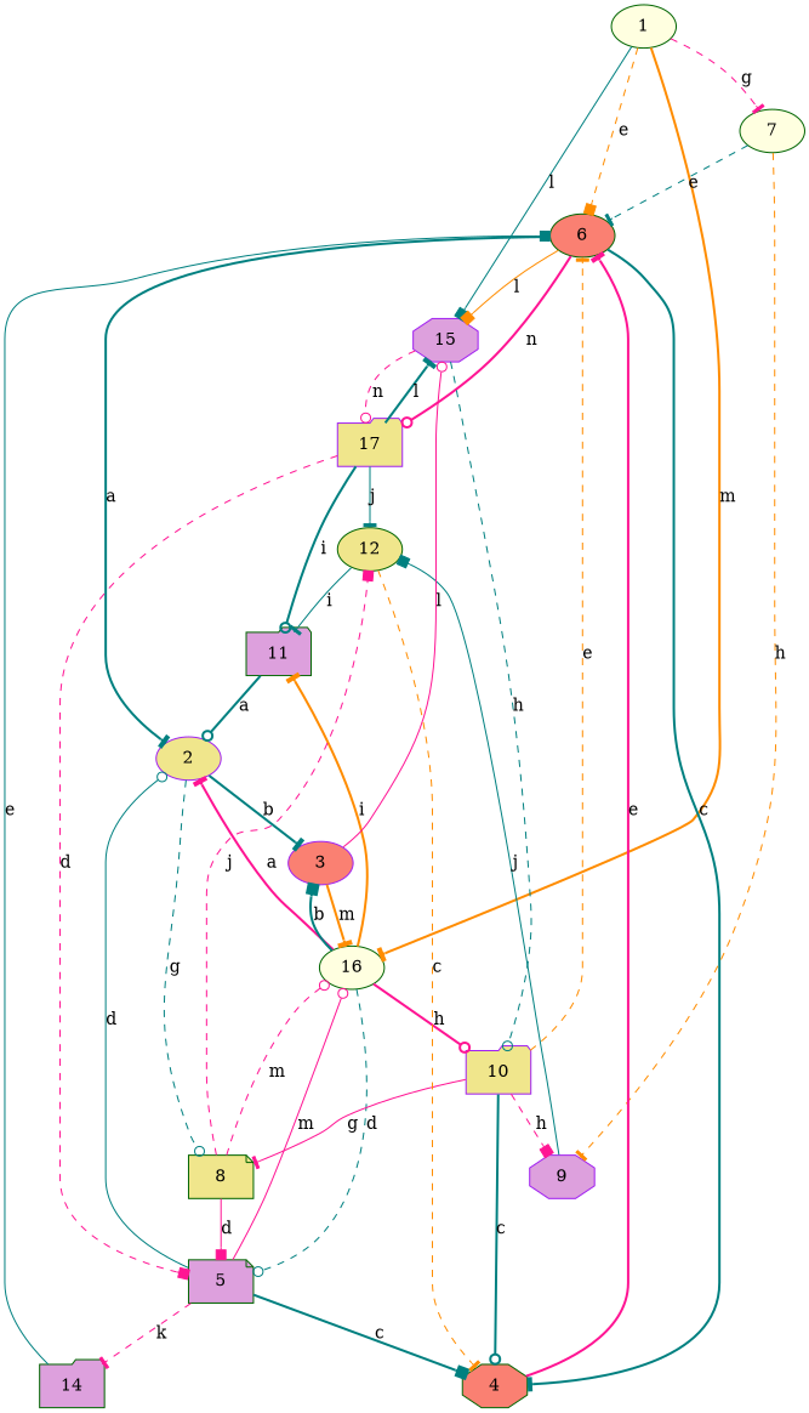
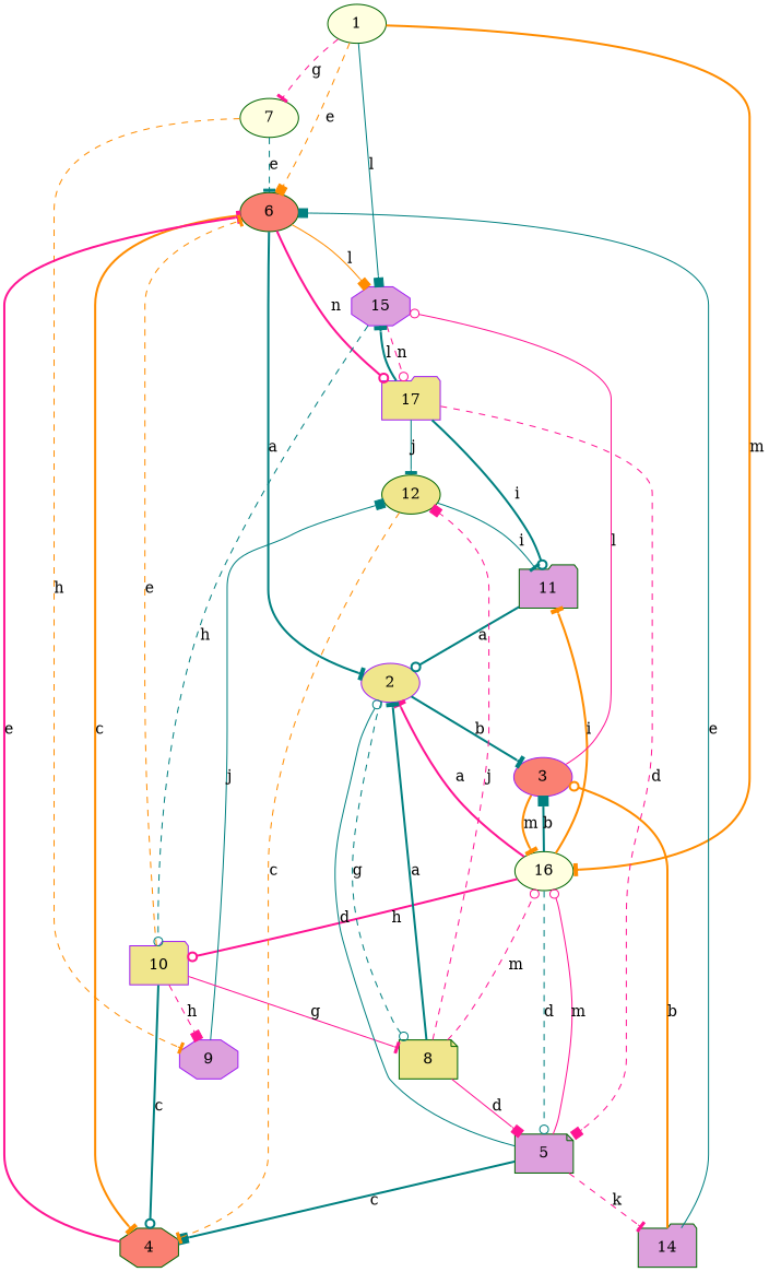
  strict digraph {
    node [color=darkgreen fillcolor=plum shape=ellipse style=filled]
    edge [arrowhead=tee color=teal style=bold]
    1 [fillcolor=lightyellow]
    6 [fillcolor=salmon]
    7 [fillcolor=lightyellow]
    15 [color=purple shape=octagon]
    16 [fillcolor=lightyellow]
    2 [color=purple fillcolor=khaki]
    17 [color=purple fillcolor=khaki shape=folder]
    4 [fillcolor=salmon shape=octagon]
    9 [color=purple shape=octagon]
    10 [color=purple fillcolor=khaki shape=folder]
    3 [color=purple fillcolor=salmon]
    5 [shape=note]
    11 [shape=folder]
    8 [fillcolor=khaki shape=note]
    14 [shape=folder]
    12 [fillcolor=khaki]
    1 -> 6 [arrowhead=box color=darkorange label=e style=dashed]
    1 -> 7 [color=deeppink label=g style=dashed]
    1 -> 15 [arrowhead=box label=l style=solid]
    1 -> 16 [color=darkorange label=m]
    6 -> 15 [arrowhead=box color=darkorange label=l style=solid]
    6 -> 2 [label=a]
    6 -> 17 [arrowhead=odot color=deeppink label=n]
-   6 -> 4 [label=c]
+   6 -> 4 [color=darkorange label=c]
    7 -> 6 [label=e style=dashed]
    7 -> 9 [color=darkorange label=h style=dashed]
    15 -> 17 [arrowhead=odot color=deeppink label=n style=dashed]
    15 -> 10 [arrowhead=odot label=h style=dashed]
    16 -> 2 [color=deeppink label=a]
    16 -> 10 [arrowhead=odot color=deeppink label=h]
    16 -> 3 [arrowhead=box label=b]
    16 -> 5 [arrowhead=odot label=d style=dashed]
    16 -> 11 [color=darkorange label=i]
    2 -> 3 [label=b]
    2 -> 8 [arrowhead=odot label=g style=dashed]
    17 -> 15 [label=l]
    17 -> 5 [arrowhead=box color=deeppink label=d style=dashed]
    17 -> 11 [arrowhead=odot label=i]
    17 -> 12 [label=j style=solid]
    4 -> 6 [color=deeppink label=e]
    9 -> 12 [arrowhead=box label=j style=solid]
    10 -> 6 [color=darkorange label=e style=dashed]
    10 -> 4 [arrowhead=odot label=c]
    10 -> 9 [arrowhead=box color=deeppink label=h style=dashed]
    10 -> 8 [color=deeppink label=g style=solid]
    3 -> 15 [arrowhead=odot color=deeppink label=l style=solid]
    3 -> 16 [color=darkorange label=m]
    5 -> 16 [arrowhead=odot color=deeppink label=m style=solid]
    5 -> 2 [arrowhead=odot label=d style=solid]
    5 -> 4 [arrowhead=box label=c]
    5 -> 14 [color=deeppink label=k style=dashed]
    11 -> 2 [arrowhead=odot label=a]
    8 -> 16 [arrowhead=odot color=deeppink label=m style=dashed]
+   8 -> 2 [label=a]
    8 -> 5 [arrowhead=box color=deeppink label=d style=solid]
    8 -> 12 [arrowhead=box color=deeppink label=j style=dashed]
    14 -> 6 [arrowhead=box label=e style=solid]
+   14 -> 3 [arrowhead=odot color=darkorange label=b]
    12 -> 4 [color=darkorange label=c style=dashed]
    12 -> 11 [label=i style=solid]
  }
